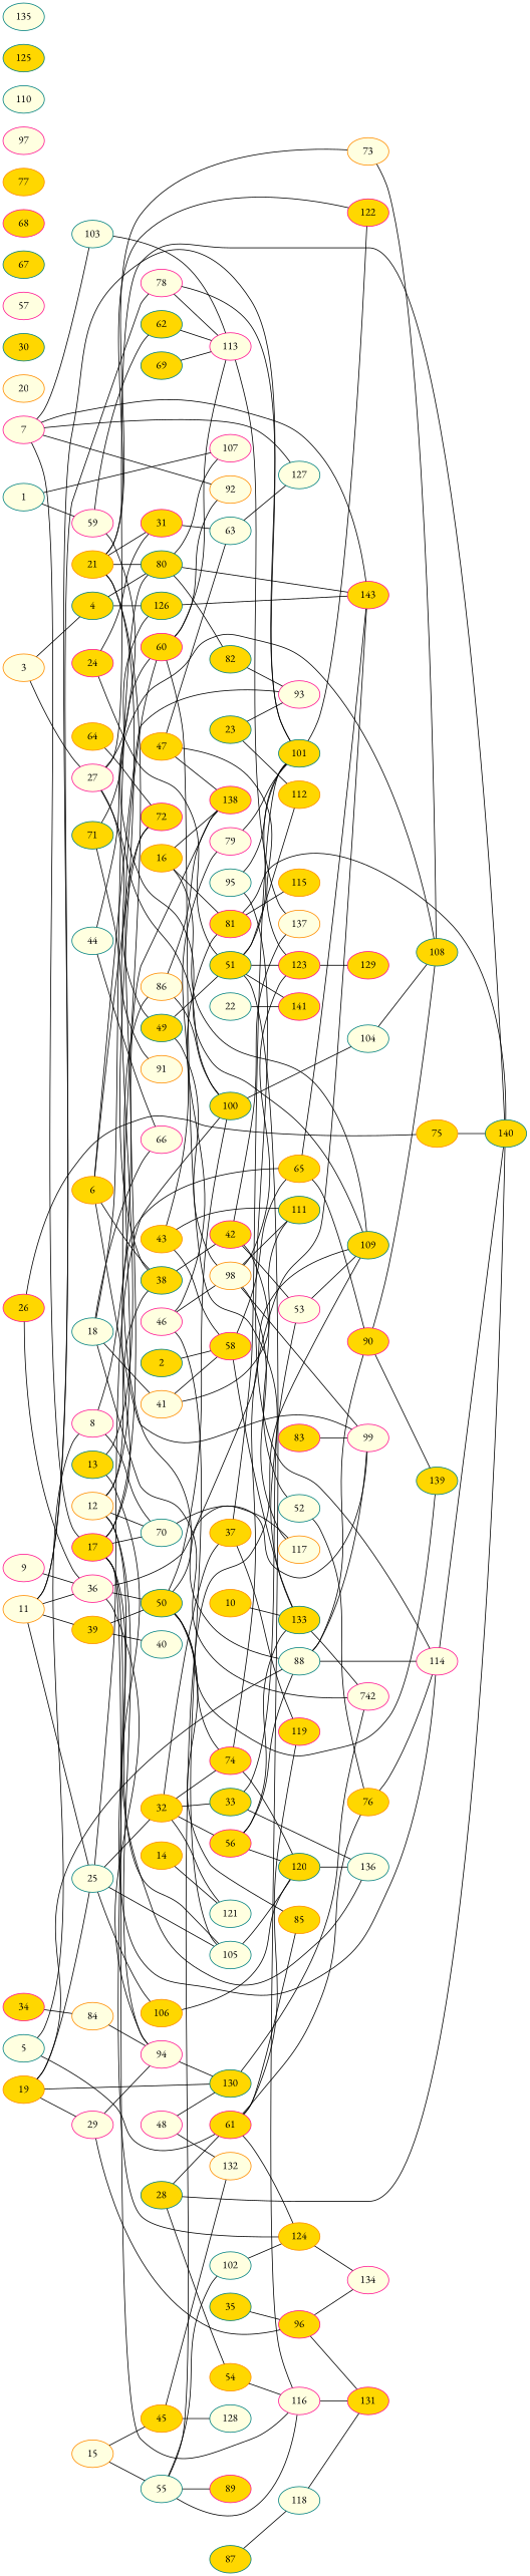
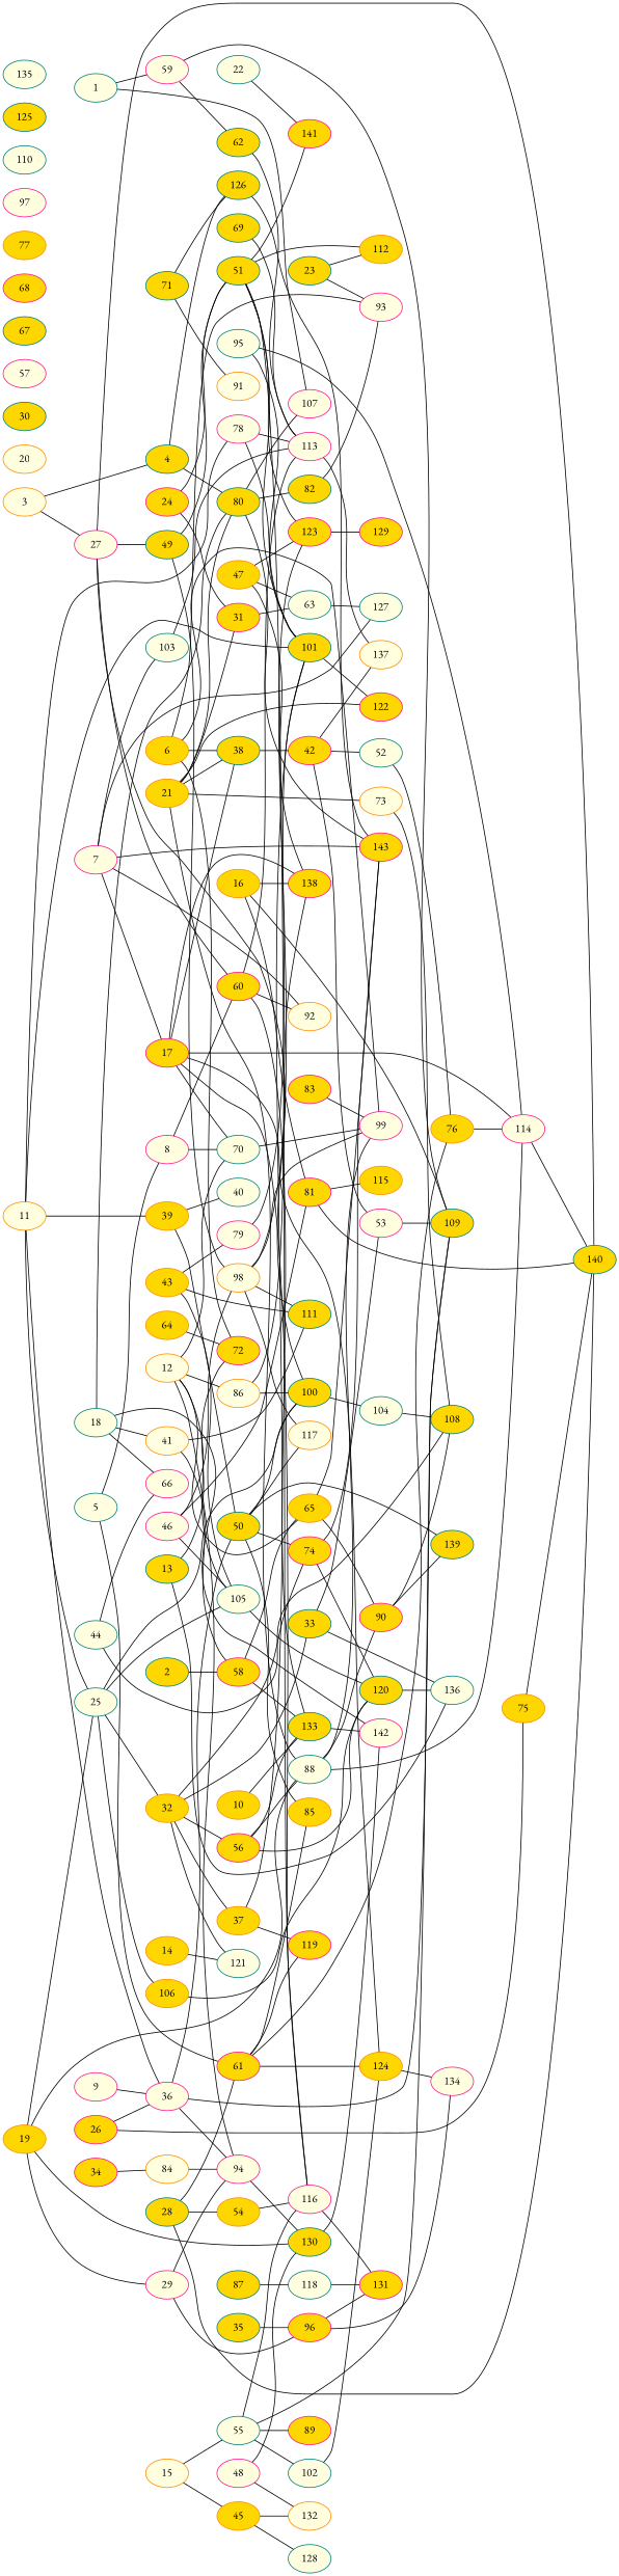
  graph {
    fontname="EB Garamond"
    rankdir=LR
    node [color=teal fillcolor=gold fontname="EB Garamond" style=filled]
    edge [fontname="EB Garamond"]
    1 [fillcolor=lightyellow]
    59 [color=deeppink fillcolor=lightyellow]
    107 [color=deeppink fillcolor=lightyellow]
    109
    62
    58 [color=deeppink]
    2
    133
    65 [color=darkorange]
    3 [color=darkorange fillcolor=lightyellow]
    4
    27 [color=deeppink fillcolor=lightyellow]
    80
    126
    60 [color=deeppink]
    100
    49
    140
    143 [color=deeppink]
    82
    5 [fillcolor=lightyellow]
    8 [color=deeppink fillcolor=lightyellow]
    61 [color=deeppink]
    70 [fillcolor=lightyellow]
    124 [color=darkorange]
    119 [color=deeppink]
    85 [color=darkorange]
    76 [color=darkorange]
    6 [color=darkorange]
    38
    72 [color=deeppink]
    93 [color=deeppink fillcolor=lightyellow]
    99 [color=deeppink fillcolor=lightyellow]
    42 [color=deeppink]
    7 [color=deeppink fillcolor=lightyellow]
    17 [color=deeppink]
    92 [color=darkorange fillcolor=lightyellow]
    103 [fillcolor=lightyellow]
    127 [fillcolor=lightyellow]
    138 [color=deeppink]
    114 [color=deeppink fillcolor=lightyellow]
    116 [color=deeppink fillcolor=lightyellow]
    113 [color=deeppink fillcolor=lightyellow]
    9 [color=deeppink fillcolor=lightyellow]
    36 [color=deeppink fillcolor=lightyellow]
    94 [color=deeppink fillcolor=lightyellow]
    50
    10 [color=darkorange]
-   142 [color=deeppink fillcolor=lightyellow label=742]
+   142 [color=deeppink fillcolor=lightyellow]
    11 [color=darkorange fillcolor=lightyellow]
    25 [fillcolor=lightyellow]
    39 [color=darkorange]
    78 [color=deeppink fillcolor=lightyellow]
    101
    105 [fillcolor=lightyellow]
    32 [color=darkorange]
    106 [color=darkorange]
    40 [fillcolor=lightyellow]
    122 [color=deeppink]
    12 [color=darkorange fillcolor=lightyellow]
    86 [color=darkorange fillcolor=lightyellow]
    90 [color=deeppink]
    130
    120
    13
    136 [fillcolor=lightyellow]
    14 [color=darkorange]
    121 [fillcolor=lightyellow]
    15 [color=darkorange fillcolor=lightyellow]
    45 [color=darkorange]
    55 [fillcolor=lightyellow]
    128 [fillcolor=lightyellow]
    132 [color=darkorange fillcolor=lightyellow]
    89 [color=deeppink]
    102 [fillcolor=lightyellow]
    16 [color=darkorange]
    81 [color=deeppink]
    115 [color=darkorange]
    131 [color=deeppink]
    134 [color=deeppink fillcolor=lightyellow]
    18 [fillcolor=lightyellow]
    41 [color=darkorange fillcolor=lightyellow]
    66 [color=deeppink fillcolor=lightyellow]
    111
    19 [color=darkorange]
    29 [color=deeppink fillcolor=lightyellow]
    88 [fillcolor=lightyellow]
    96 [color=deeppink]
    20 [color=darkorange fillcolor=lightyellow]
    21 [color=darkorange]
    31 [color=deeppink]
    73 [color=darkorange fillcolor=lightyellow]
    63 [fillcolor=lightyellow]
    108
    22 [fillcolor=lightyellow]
    141 [color=deeppink]
    23
    112 [color=darkorange]
    24 [color=deeppink]
    51
    123 [color=deeppink]
    33
    37 [color=darkorange]
    56 [color=deeppink]
    74 [color=deeppink]
    104 [fillcolor=lightyellow]
    26 [color=deeppink]
    75 [color=darkorange]
    98 [color=darkorange fillcolor=lightyellow]
    28
    54 [color=darkorange]
    30
    53 [color=deeppink fillcolor=lightyellow]
    34 [color=deeppink]
    84 [color=darkorange fillcolor=lightyellow]
    35
    117 [color=darkorange fillcolor=lightyellow]
    139
    52 [fillcolor=lightyellow]
    137 [color=darkorange fillcolor=lightyellow]
    43 [color=darkorange]
    79 [color=deeppink fillcolor=lightyellow]
    44 [fillcolor=lightyellow]
    46 [color=deeppink fillcolor=lightyellow]
    47 [color=darkorange]
    129 [color=deeppink]
    48 [color=deeppink fillcolor=lightyellow]
    57 [color=deeppink fillcolor=lightyellow]
    64 [color=darkorange]
    67
    68 [color=deeppink]
    69
    71
    91 [color=darkorange fillcolor=lightyellow]
    77 [color=darkorange]
    83 [color=deeppink]
    118 [fillcolor=lightyellow]
    87
    95 [fillcolor=lightyellow]
    97 [color=deeppink fillcolor=lightyellow]
    110 [fillcolor=lightyellow]
    125
    135 [fillcolor=lightyellow]
    1 -- 59
    1 -- 107
    59 -- 109
    59 -- 62
    62 -- 113
    58 -- 133
    58 -- 65
    2 -- 58
    133 -- 142
    65 -- 143
    65 -- 90
    3 -- 4
    3 -- 27
    4 -- 80
    4 -- 126
    27 -- 60
    27 -- 100
    27 -- 49
    27 -- 140
    80 -- 107
    80 -- 143
    80 -- 82
    126 -- 143
    60 -- 133
    60 -- 92
    60 -- 113
    100 -- 104
    49 -- 51
    49 -- 98
    82 -- 93
    5 -- 8
    5 -- 61
    8 -- 60
    8 -- 70
    61 -- 124
    61 -- 119
    61 -- 85
    61 -- 76
    70 -- 99
    124 -- 134
    76 -- 114
    6 -- 38
    6 -- 72
    6 -- 93
    6 -- 99
    38 -- 42
    42 -- 53
    42 -- 52
    42 -- 137
    7 -- 143
    7 -- 17
    7 -- 92
    7 -- 103
    7 -- 127
    17 -- 70
    17 -- 124
    17 -- 38
    17 -- 138
    17 -- 114
    17 -- 116
    103 -- 113
    114 -- 140
    116 -- 131
    113 -- 137
    9 -- 36
    36 -- 109
    36 -- 94
    36 -- 50
    94 -- 130
    50 -- 100
    50 -- 85
    50 -- 74
    50 -- 117
    50 -- 139
    10 -- 133
    11 -- 36
    11 -- 25
    11 -- 39
    11 -- 78
    11 -- 101
    25 -- 100
    25 -- 105
    25 -- 32
    25 -- 106
    39 -- 50
    39 -- 40
    78 -- 113
    78 -- 101
    101 -- 122
    105 -- 120
    32 -- 121
    32 -- 33
    32 -- 37
    32 -- 56
    32 -- 74
    106 -- 120
    12 -- 65
    12 -- 70
    12 -- 94
    12 -- 105
    12 -- 86
    86 -- 100
    86 -- 138
    90 -- 108
    90 -- 139
    130 -- 142
    120 -- 136
    13 -- 72
    13 -- 136
    14 -- 121
    15 -- 45
    15 -- 55
    45 -- 128
    45 -- 132
    55 -- 109
    55 -- 116
    55 -- 89
    55 -- 102
    102 -- 124
    16 -- 109
    16 -- 138
    16 -- 81
    81 -- 140
    81 -- 115
    18 -- 80
    18 -- 142
    18 -- 41
    18 -- 66
    41 -- 58
    41 -- 111
    19 -- 25
    19 -- 130
    19 -- 29
    19 -- 88
    29 -- 94
    29 -- 96
    88 -- 99
    88 -- 114
    88 -- 90
    96 -- 131
    96 -- 134
    21 -- 80
    21 -- 38
    21 -- 122
    21 -- 88
    21 -- 31
    21 -- 73
    31 -- 63
    73 -- 108
    63 -- 127
    22 -- 141
    23 -- 93
    23 -- 112
    24 -- 31
    24 -- 51
    51 -- 116
    51 -- 101
    51 -- 141
    51 -- 112
    51 -- 123
    123 -- 129
    33 -- 136
    33 -- 53
    37 -- 119
    37 -- 101
    56 -- 133
    56 -- 120
    56 -- 88
    74 -- 143
    74 -- 120
    104 -- 108
    26 -- 36
    26 -- 75
    75 -- 140
    98 -- 99
    98 -- 111
    98 -- 123
    98 -- 117
    28 -- 140
    28 -- 61
    28 -- 54
    54 -- 116
    53 -- 109
    34 -- 84
    84 -- 94
    35 -- 96
    52 -- 76
-   43 -- 58
+   43 -- 105
    43 -- 111
    43 -- 79
    79 -- 101
    44 -- 66
    44 -- 108
    46 -- 105
    46 -- 81
    46 -- 98
    47 -- 138
    47 -- 63
    47 -- 123
    48 -- 130
    48 -- 132
    64 -- 72
    69 -- 113
    71 -- 126
    71 -- 91
    83 -- 99
    118 -- 131
    87 -- 118
    95 -- 114
    95 -- 101
  }
